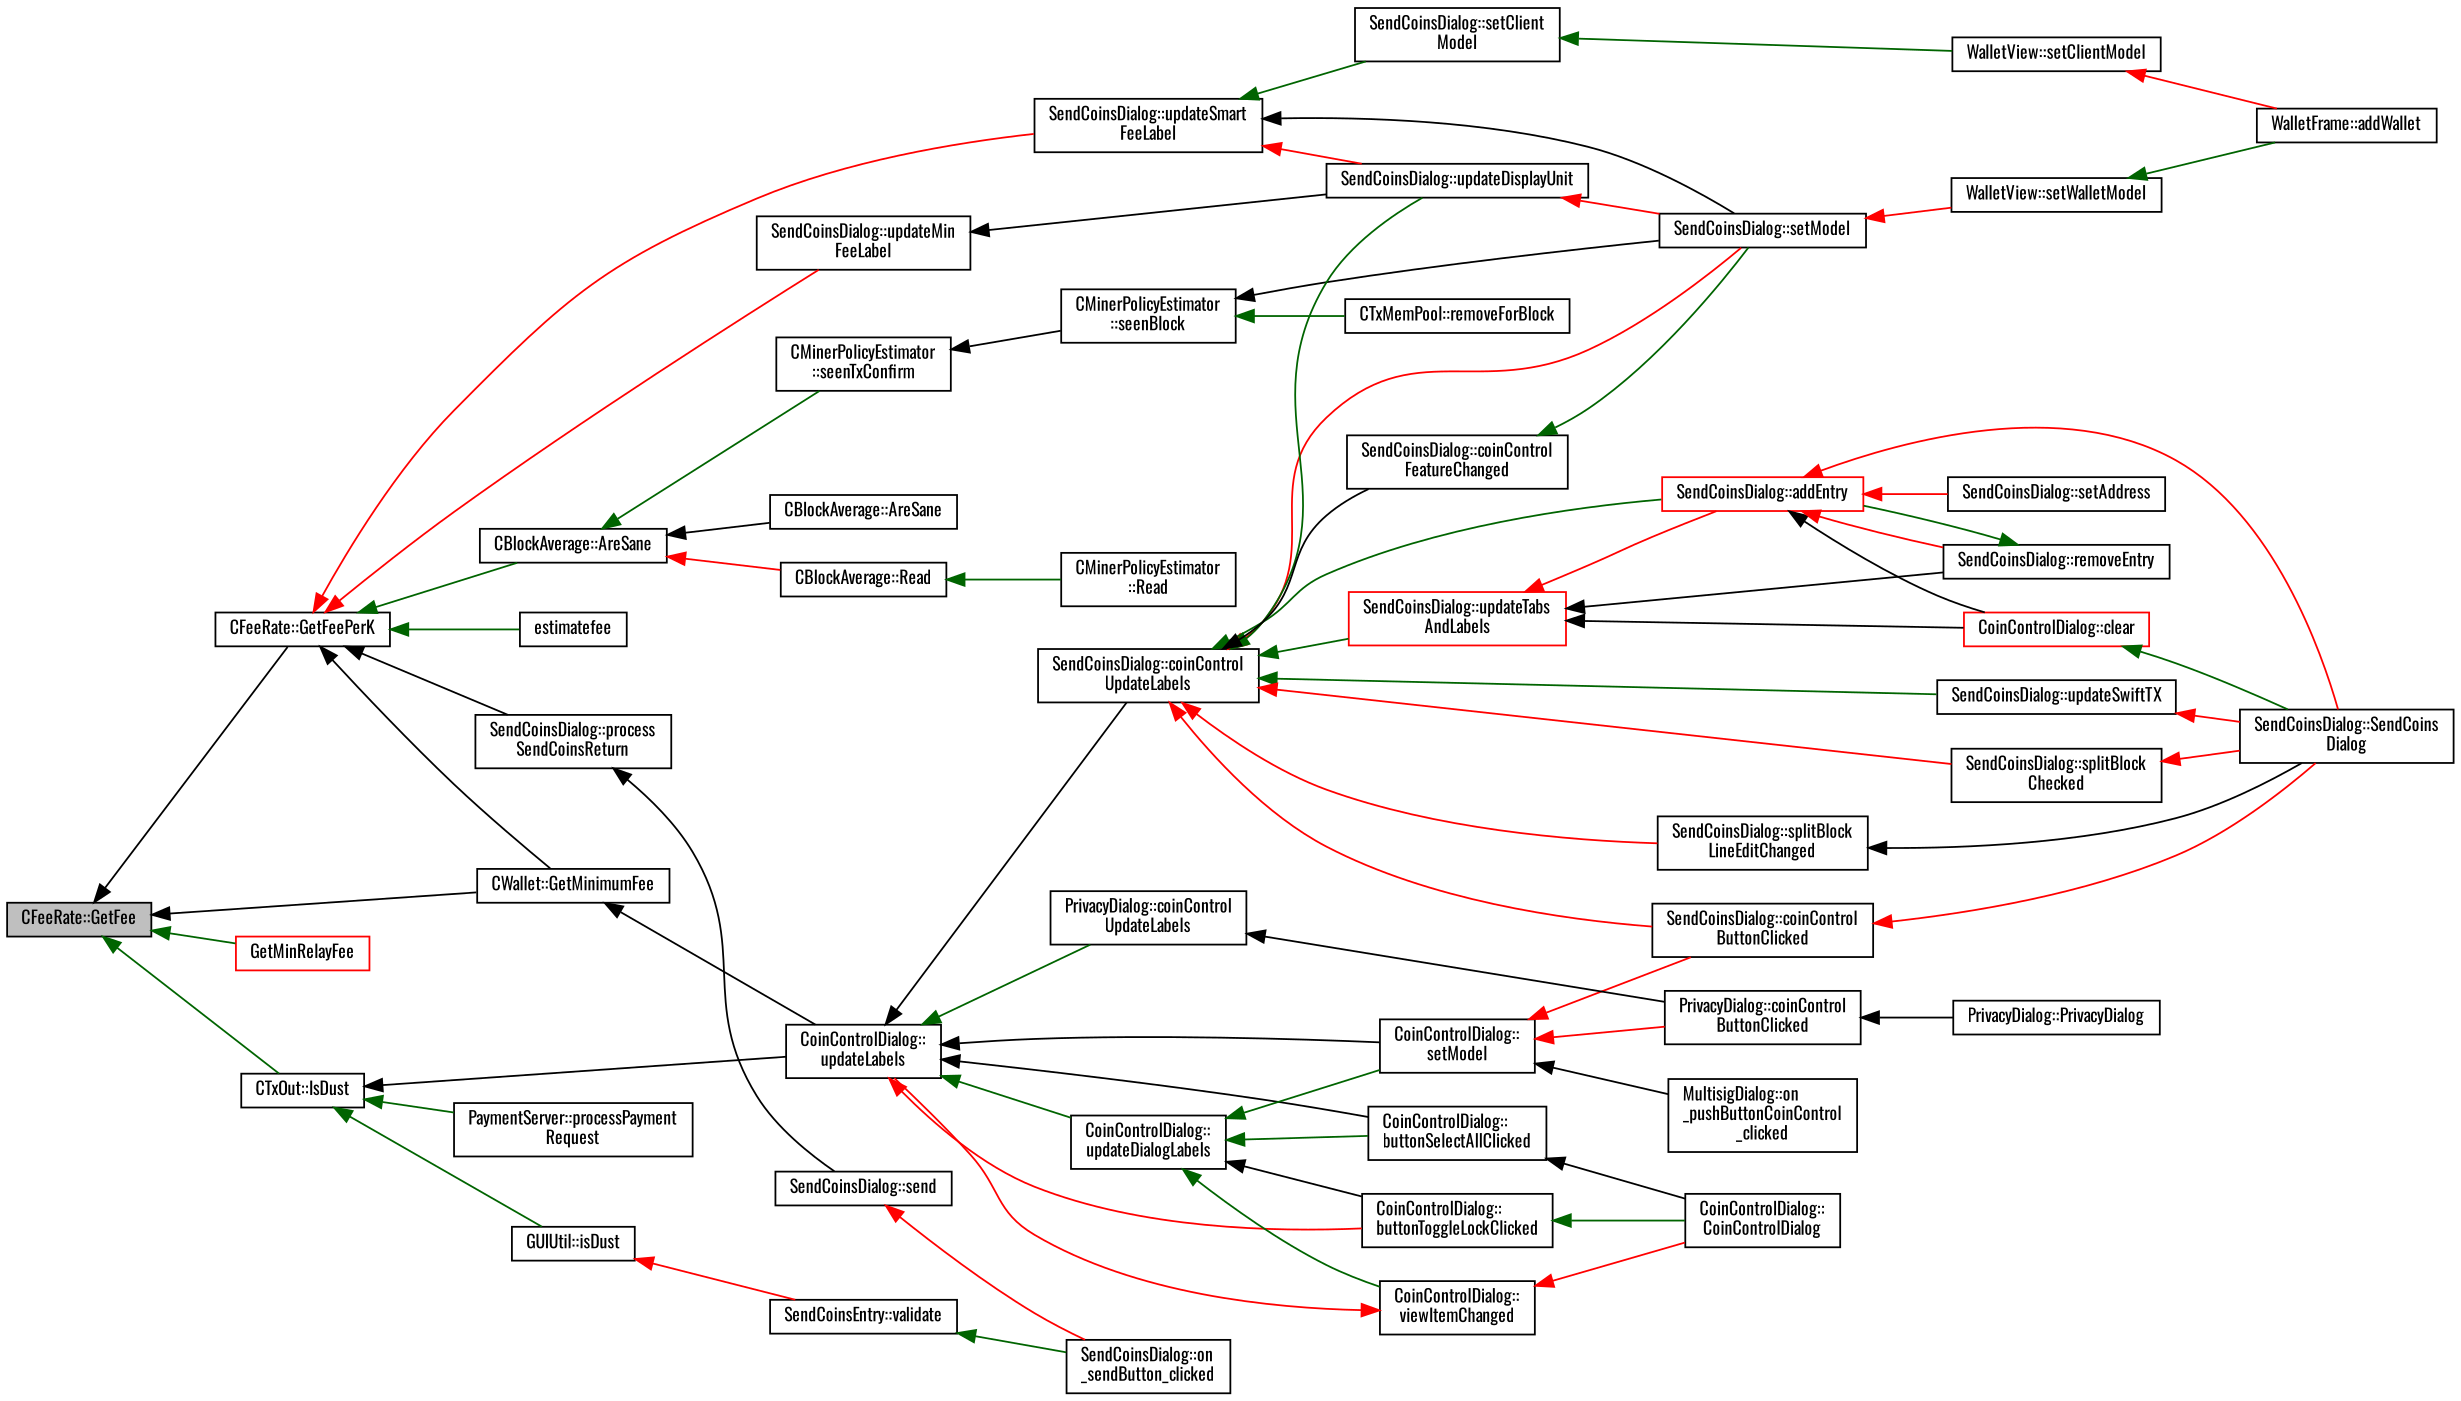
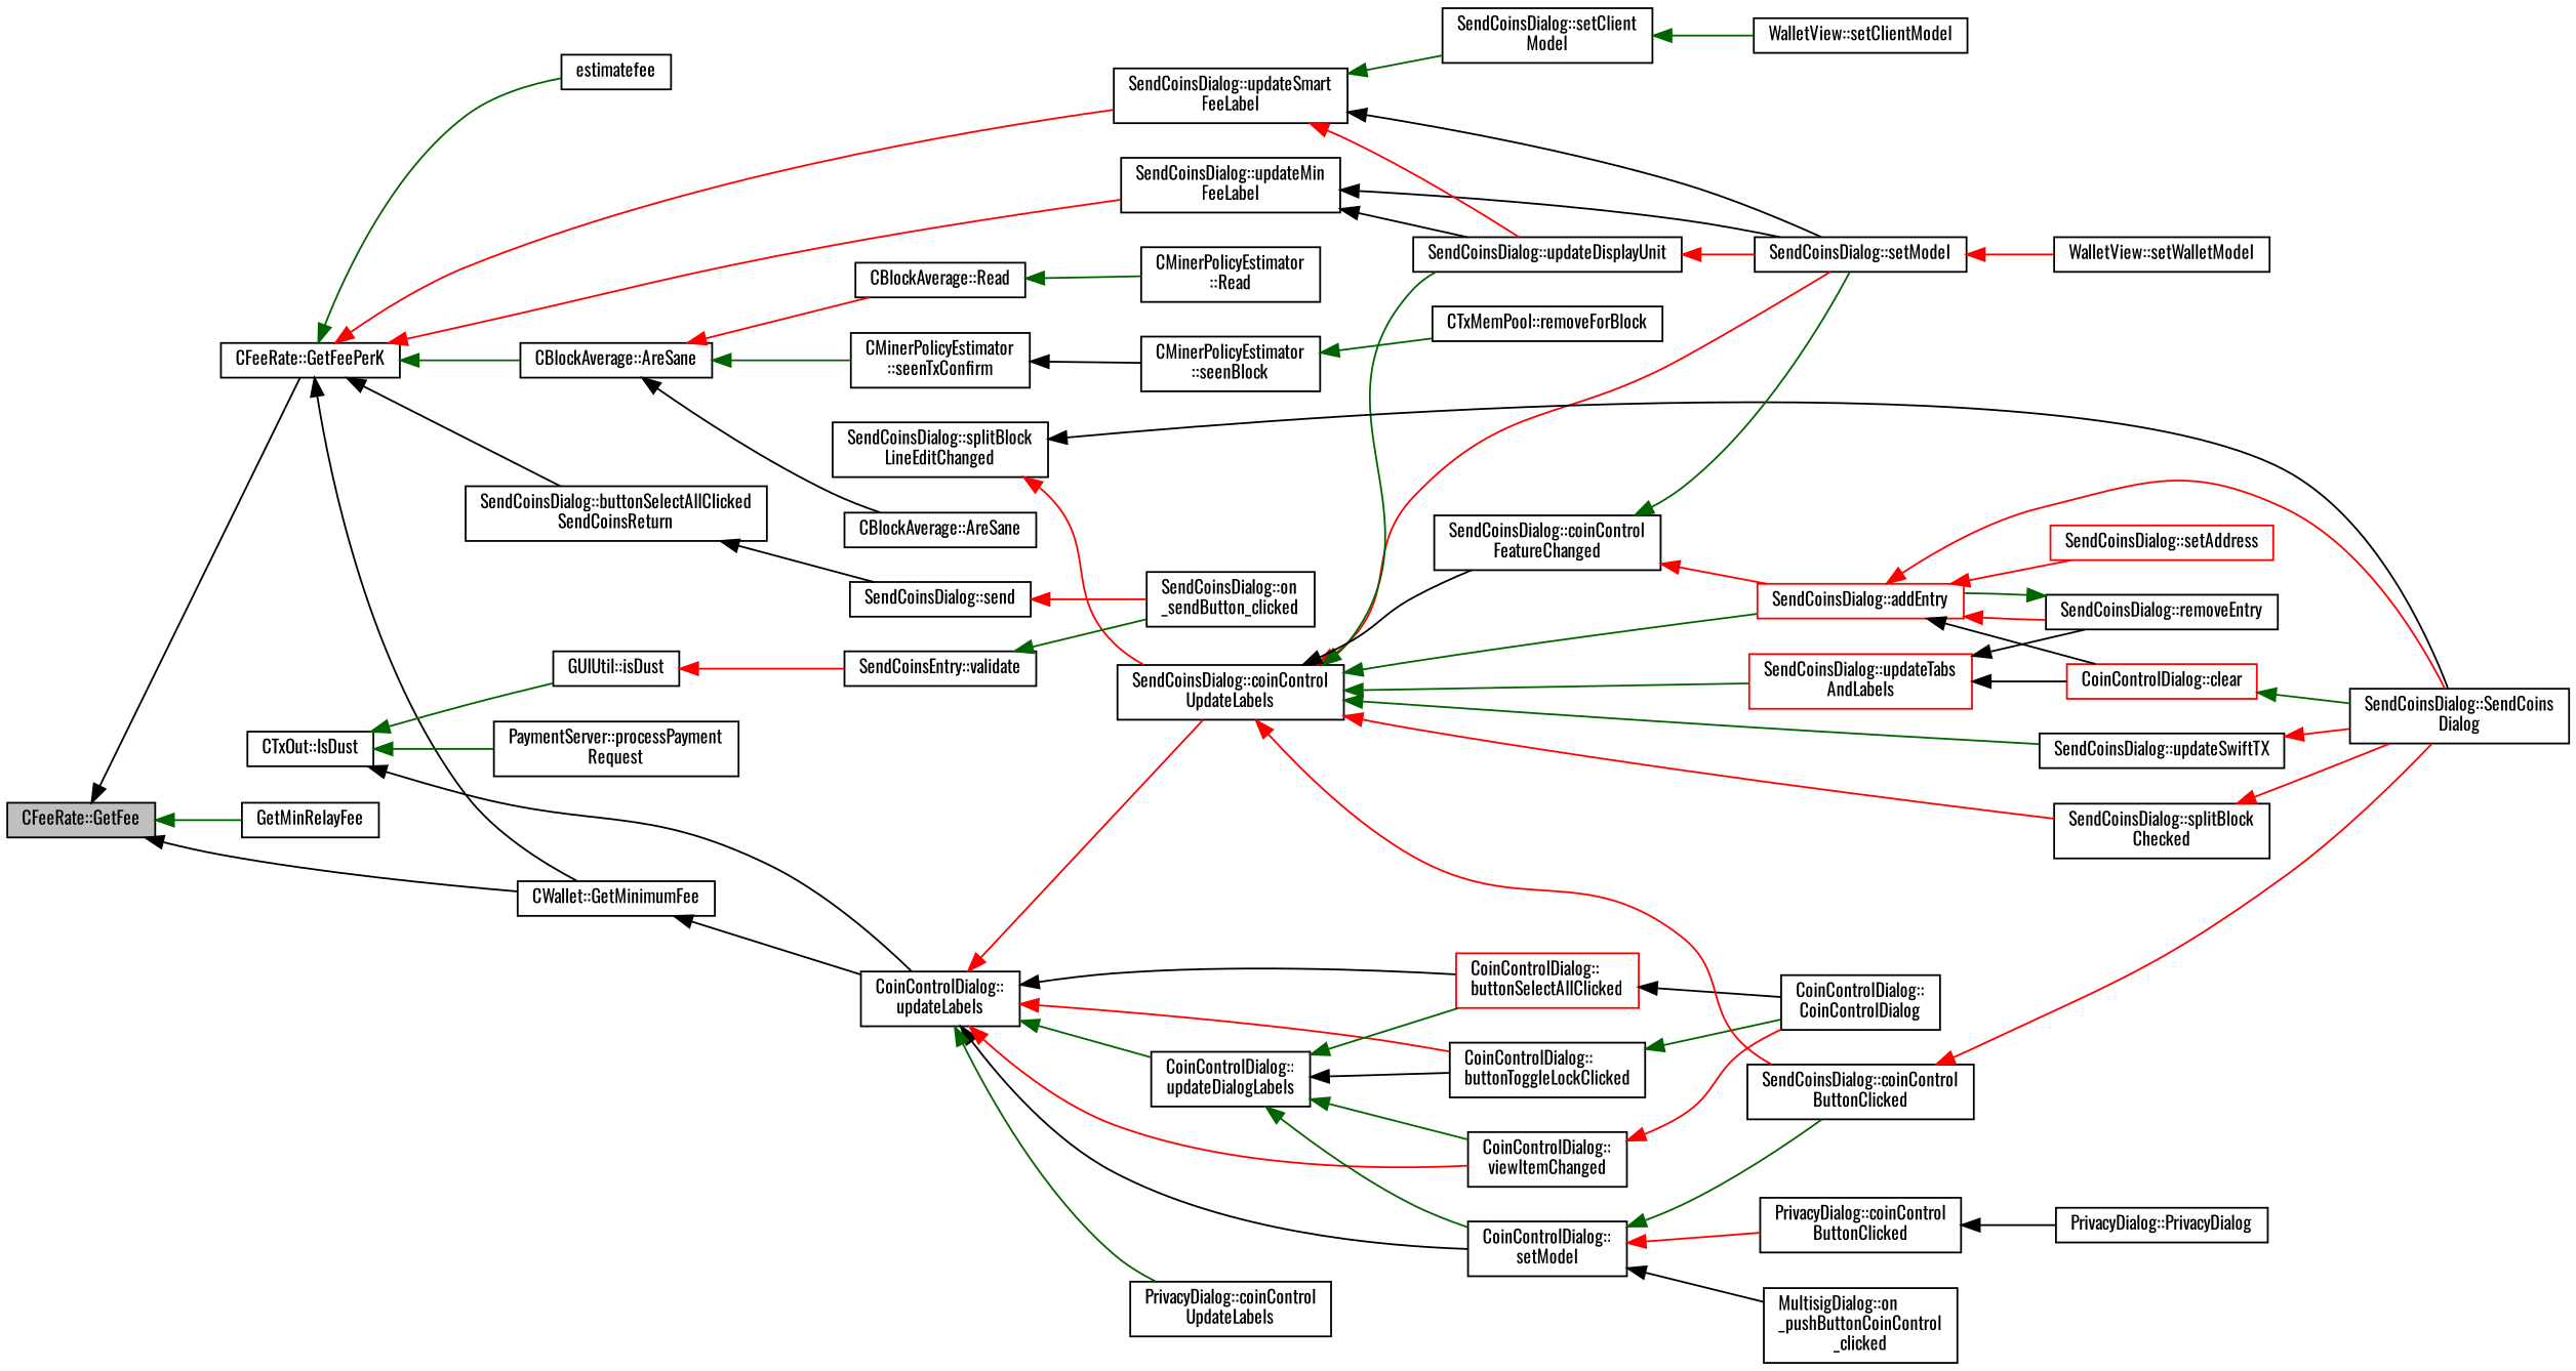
  digraph {
    fontname=Oswald
    rankdir=LR
    node [color=black fillcolor=white fontname=Oswald fontsize=10 shape=record style=filled]
    edge [color=darkgreen dir=back fontname=Oswald fontsize=10 labelfontname=Helvetica labelfontsize=10 style=solid]
    n1 [fillcolor=grey75 fontcolor=black height=0.2 label="CFeeRate::GetFee" width=0.4]
    n2 [height=0.2 label="CFeeRate::GetFeePerK" width=0.4]
    n3 [height=0.2 label="CWallet::GetMinimumFee" width=0.4]
-   n4 [color=red height=0.2 label=GetMinRelayFee width=0.4]
+   n4 [height=0.2 label=GetMinRelayFee width=0.4]
    n5 [height=0.2 label="CTxOut::IsDust" width=0.4]
-   n6 [height=0.2 label="SendCoinsDialog::process\lSendCoinsReturn" width=0.4]
+   n6 [height=0.2 label="SendCoinsDialog::buttonSelectAllClicked\lSendCoinsReturn" width=0.4]
    n7 [height=0.2 label="SendCoinsDialog::updateMin\lFeeLabel" width=0.4]
    n8 [height=0.2 label="SendCoinsDialog::updateSmart\lFeeLabel" width=0.4]
    n9 [height=0.2 label=estimatefee width=0.4]
    n10 [height=0.2 label="CBlockAverage::AreSane" width=0.4]
    n11 [height=0.2 label="CoinControlDialog::\lupdateLabels" width=0.4]
    n12 [height=0.2 label="GUIUtil::isDust" width=0.4]
    n13 [height=0.2 label="PaymentServer::processPayment\lRequest" width=0.4]
    n14 [height=0.2 label="SendCoinsDialog::send" width=0.4]
    n15 [height=0.2 label="SendCoinsDialog::setModel" width=0.4]
    n16 [height=0.2 label="SendCoinsDialog::updateDisplayUnit" width=0.4]
    n17 [height=0.2 label="SendCoinsDialog::setClient\lModel" width=0.4]
    n18 [height=0.2 label="CBlockAverage::AreSane" width=0.4]
    n19 [height=0.2 label="CBlockAverage::Read" width=0.4]
    n20 [height=0.2 label="CMinerPolicyEstimator\l::seenTxConfirm" width=0.4]
    n21 [height=0.2 label="SendCoinsDialog::on\l_sendButton_clicked" width=0.4]
    n22 [height=0.2 label="WalletView::setWalletModel" width=0.4]
-   n23 [height=0.2 label="WalletFrame::addWallet" width=0.4]
    n24 [height=0.2 label="WalletView::setClientModel" width=0.4]
    n25 [height=0.2 label="CMinerPolicyEstimator\l::Read" width=0.4]
    n26 [height=0.2 label="CMinerPolicyEstimator\l::seenBlock" width=0.4]
    n27 [height=0.2 label="CTxMemPool::removeForBlock" width=0.4]
    n28 [height=0.2 label="CoinControlDialog::\lsetModel" width=0.4]
-   n29 [height=0.2 label="CoinControlDialog::\lbuttonSelectAllClicked" width=0.4]
+   n29 [color=red height=0.2 label="CoinControlDialog::\lbuttonSelectAllClicked" width=0.4]
    n30 [height=0.2 label="CoinControlDialog::\lbuttonToggleLockClicked" width=0.4]
    n31 [height=0.2 label="CoinControlDialog::\lviewItemChanged" width=0.4]
    n32 [height=0.2 label="CoinControlDialog::\lupdateDialogLabels" width=0.4]
    n33 [height=0.2 label="PrivacyDialog::coinControl\lUpdateLabels" width=0.4]
    n34 [height=0.2 label="SendCoinsDialog::coinControl\lUpdateLabels" width=0.4]
    n35 [height=0.2 label="MultisigDialog::on\l_pushButtonCoinControl\l_clicked" width=0.4]
    n36 [height=0.2 label="PrivacyDialog::coinControl\lButtonClicked" width=0.4]
    n37 [height=0.2 label="SendCoinsDialog::coinControl\lButtonClicked" width=0.4]
    n38 [height=0.2 label="CoinControlDialog::\lCoinControlDialog" width=0.4]
    n39 [color=red height=0.2 label="SendCoinsDialog::addEntry" width=0.4]
    n40 [color=red height=0.2 label="SendCoinsDialog::updateTabs\lAndLabels" width=0.4]
    n41 [height=0.2 label="SendCoinsDialog::updateSwiftTX" width=0.4]
    n42 [height=0.2 label="SendCoinsDialog::splitBlock\lChecked" width=0.4]
    n43 [height=0.2 label="SendCoinsDialog::splitBlock\lLineEditChanged" width=0.4]
    n44 [height=0.2 label="SendCoinsDialog::coinControl\lFeatureChanged" width=0.4]
    n45 [height=0.2 label="PrivacyDialog::PrivacyDialog" width=0.4]
    n46 [height=0.2 label="SendCoinsDialog::SendCoins\lDialog" width=0.4]
    n47 [color=red height=0.2 label="CoinControlDialog::clear" width=0.4]
    n48 [height=0.2 label="SendCoinsDialog::removeEntry" width=0.4]
-   n49 [height=0.2 label="SendCoinsDialog::setAddress" width=0.4]
+   n49 [color=red height=0.2 label="SendCoinsDialog::setAddress" width=0.4]
    n50 [height=0.2 label="SendCoinsEntry::validate" width=0.4]
    n1 -> n2 [color=black]
    n1 -> n3 [color=black]
    n1 -> n4
-   n1 -> n5
    n2 -> n3 [color=black]
    n2 -> n6 [color=black]
    n2 -> n7 [color=red]
    n2 -> n8 [color=red]
    n2 -> n9
    n2 -> n10
    n3 -> n11 [color=black]
    n5 -> n11 [color=black]
    n5 -> n12
    n5 -> n13
    n6 -> n14 [color=black]
-   n26 -> n15 [color=black]
+   n7 -> n15 [color=black]
    n7 -> n16 [color=black]
    n8 -> n15 [color=black]
    n8 -> n16 [color=red]
    n8 -> n17
    n10 -> n18 [color=black]
    n10 -> n19 [color=red]
    n10 -> n20
    n11 -> n28 [color=black]
    n11 -> n29 [color=black]
    n11 -> n30 [color=red]
-   n31 -> n11 [color=red]
+   n11 -> n31 [color=red]
    n11 -> n32
    n11 -> n33
-   n11 -> n34 [color=black]
+   n11 -> n34 [color=red]
    n12 -> n50 [color=red]
    n14 -> n21 [color=red]
    n15 -> n22 [color=red]
    n16 -> n15 [color=red]
    n17 -> n24
    n19 -> n25
    n20 -> n26 [color=black]
-   n22 -> n23
-   n24 -> n23 [color=red]
    n26 -> n27
    n28 -> n35 [color=black]
    n28 -> n36 [color=red]
-   n28 -> n37 [color=red]
+   n28 -> n37
    n29 -> n38 [color=black]
    n30 -> n38
    n31 -> n38 [color=red]
    n32 -> n28
    n32 -> n29
    n32 -> n30 [color=black]
    n32 -> n31
-   n33 -> n36 [color=black]
    n34 -> n15 [color=red]
    n34 -> n16
    n34 -> n37 [color=red]
    n34 -> n39
    n34 -> n40
    n34 -> n41
    n34 -> n42 [color=red]
-   n34 -> n43 [color=red]
+   n43 -> n34 [color=red]
    n34 -> n44 [color=black]
    n36 -> n45 [color=black]
    n37 -> n46 [color=red]
    n39 -> n46 [color=red]
    n39 -> n47 [color=black]
    n39 -> n48 [color=red]
    n39 -> n49 [color=red]
-   n40 -> n39 [color=red]
+   n44 -> n39 [color=red]
    n40 -> n47 [color=black]
    n40 -> n48 [color=black]
    n41 -> n46 [color=red]
    n42 -> n46 [color=red]
    n43 -> n46 [color=black]
    n44 -> n15
    n47 -> n46
    n48 -> n39
    n50 -> n21
  }
